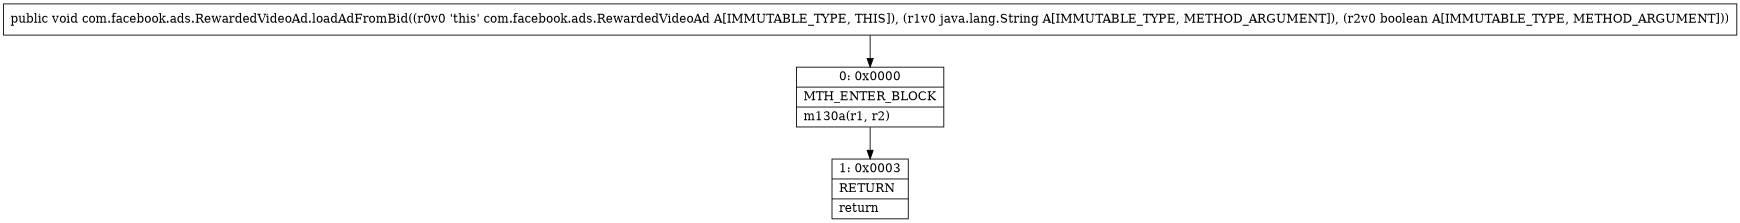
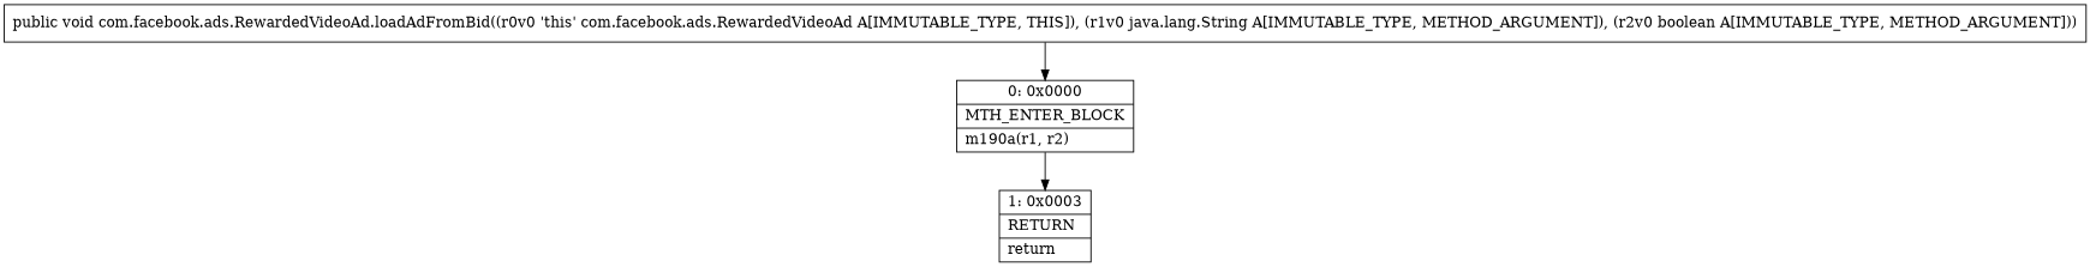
  digraph {
    node [shape=record]
-   n1 [label="{0\:\ 0x0000|MTH_ENTER_BLOCK\l|m130a(r1, r2)\l}"]
+   n1 [label="{0\:\ 0x0000|MTH_ENTER_BLOCK\l|m190a(r1, r2)\l}"]
    n2 [label="{1\:\ 0x0003|RETURN\l|return\l}"]
    n3 [label="{public void com.facebook.ads.RewardedVideoAd.loadAdFromBid((r0v0 'this' com.facebook.ads.RewardedVideoAd A[IMMUTABLE_TYPE, THIS]), (r1v0 java.lang.String A[IMMUTABLE_TYPE, METHOD_ARGUMENT]), (r2v0 boolean A[IMMUTABLE_TYPE, METHOD_ARGUMENT])) }"]
    n1 -> n2
    n3 -> n1
  }
